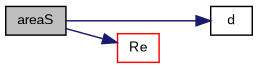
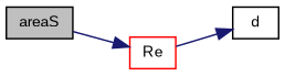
  digraph {
    fontname="Liberation Sans"
    rankdir=LR
    node [color=black fontname="Liberation Sans" fontsize=10 shape=record]
    edge [color=midnightblue fontname="Liberation Sans" fontsize=10 labelfontname=FreeSans labelfontsize=10 style=solid]
    n1 [fillcolor=grey75 fontcolor=black height=0.2 label=areaS style=filled width=0.4]
    n2 [height=0.2 label=d width=0.4]
    n3 [color=red height=0.2 label=Re width=0.4]
-   n1 -> n2
+   n3 -> n2
    n1 -> n3
  }
